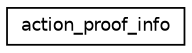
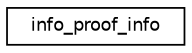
  digraph {
    rankdir=LR
-   n1 [color=black fillcolor=white fontname=Helvetica fontsize=10 height=0.2 label=action_proof_info shape=record style=filled width=0.4]
+   n1 [color=black fillcolor=white fontname=Helvetica fontsize=10 height=0.2 label=info_proof_info shape=record style=filled width=0.4]
  }
